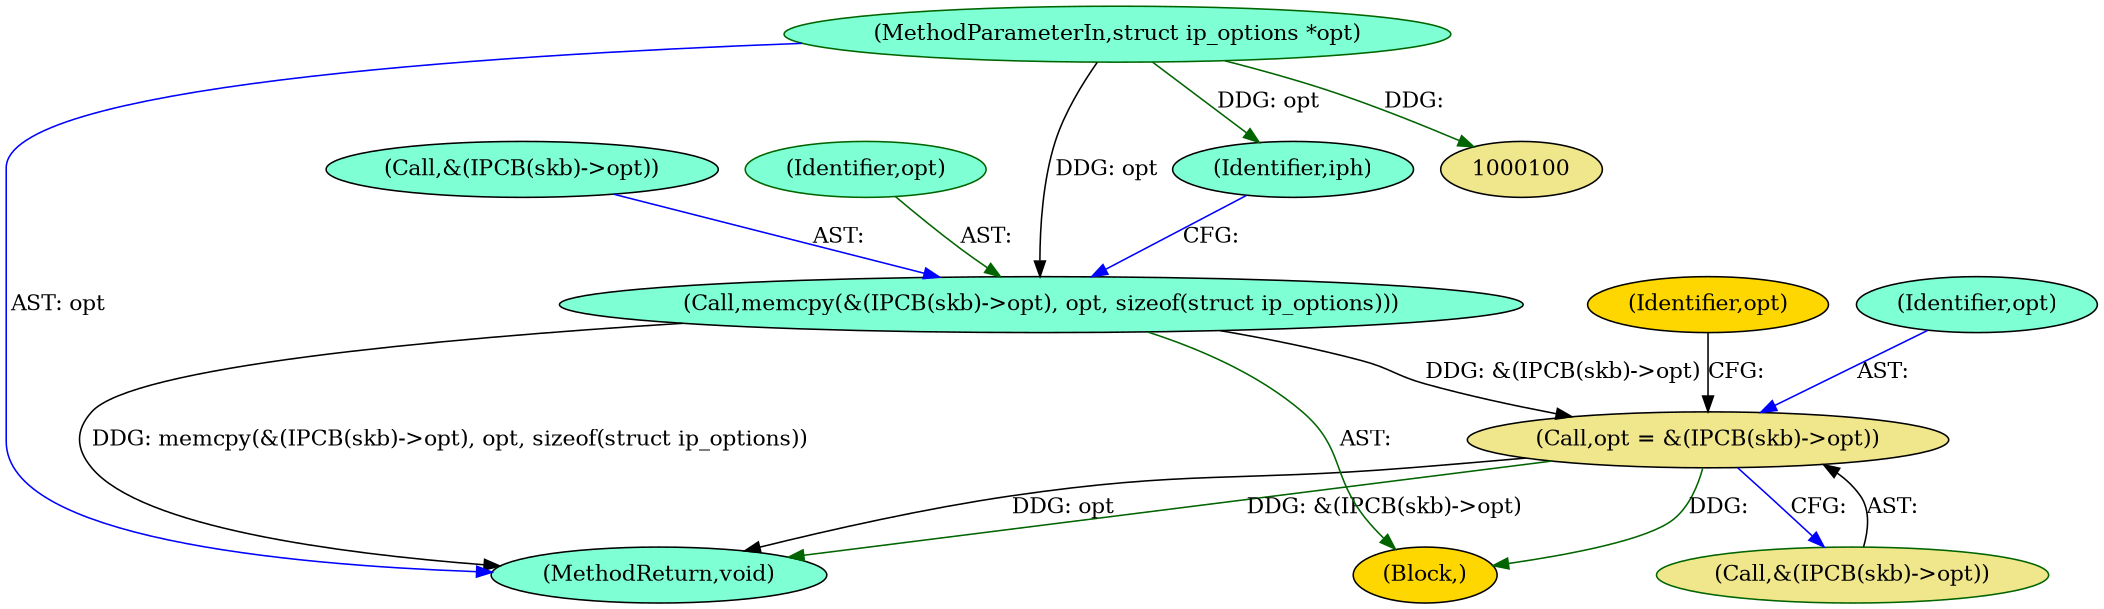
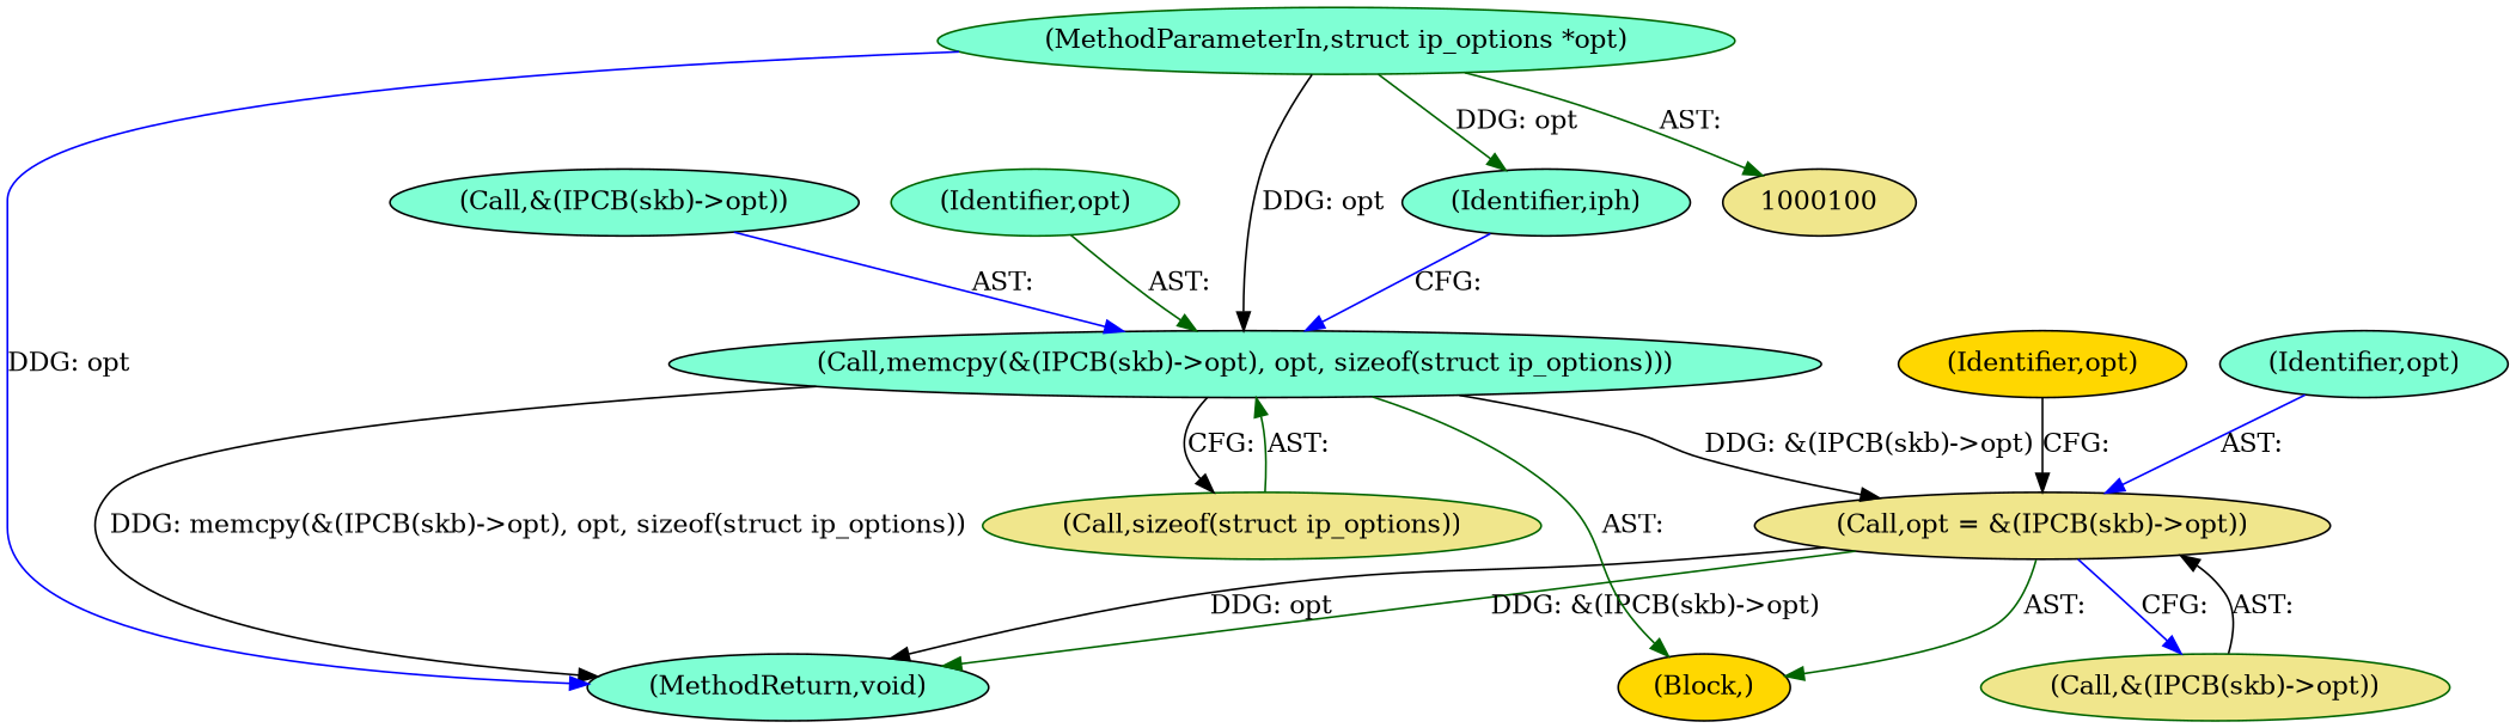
  digraph {
    node [color=black fillcolor=aquamarine style=filled]
    edge [color=darkgreen]
    n1 [fillcolor=khaki label="(Call,opt = &(IPCB(skb)->opt))"]
    n2 [fillcolor=gold label="(Block,)"]
    n3 [color=darkgreen fillcolor=khaki label="(Call,&(IPCB(skb)->opt))"]
    n4 [label="(MethodReturn,void)"]
    n5 [label="(Call,memcpy(&(IPCB(skb)->opt), opt, sizeof(struct ip_options)))"]
+   n6 [color=darkgreen fillcolor=khaki label="(Call,sizeof(struct ip_options))"]
    n7 [color=darkgreen label="(MethodParameterIn,struct ip_options *opt)"]
    1000100 [fillcolor=khaki]
    n9 [label="(Identifier,iph)"]
    n10 [label="(Identifier,opt)"]
    n11 [label="(Call,&(IPCB(skb)->opt))"]
    n12 [fillcolor=gold label="(Identifier,opt)"]
    n13 [color=darkgreen label="(Identifier,opt)"]
-   n1 -> n2 [label="DDG: "]
+   n1 -> n2 [label="AST: "]
    n1 -> n3 [color=blue label="CFG: "]
    n1 -> n4 [label="DDG: &(IPCB(skb)->opt)"]
    n1 -> n4 [color=black label="DDG: opt"]
    n3 -> n1 [color=black label="AST: "]
    n5 -> n1 [color=black label="DDG: &(IPCB(skb)->opt)"]
    n5 -> n2 [label="AST: "]
    n5 -> n4 [color=black label="DDG: memcpy(&(IPCB(skb)->opt), opt, sizeof(struct ip_options))"]
-   n7 -> n4 [color=blue label="AST: opt"]
+   n5 -> n6 [color=black label="CFG: "]
+   n6 -> n5 [label="AST: "]
+   n7 -> n4 [color=blue label="DDG: opt"]
    n7 -> n5 [color=black label="DDG: opt"]
-   n7 -> 1000100 [label="DDG: "]
+   n7 -> 1000100 [label="AST: "]
    n7 -> n9 [label="DDG: opt"]
    n9 -> n5 [color=blue label="CFG: "]
    n10 -> n1 [color=blue label="AST: "]
    n11 -> n5 [color=blue label="AST: "]
    n12 -> n1 [color=black label="CFG: "]
    n13 -> n5 [label="AST: "]
  }
